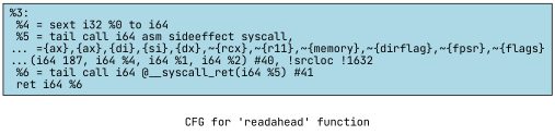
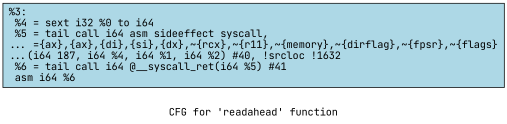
  digraph {
    label="CFG for 'readahead' function"
    rankdir=LR
    fontname="JetBrains Mono"
-   n1 [label="{%3:\l  %4 = sext i32 %0 to i64\l  %5 = tail call i64 asm sideeffect syscall,\l... =\{ax\},\{ax\},\{di\},\{si\},\{dx\},~\{rcx\},~\{r11\},~\{memory\},~\{dirflag\},~\{fpsr\},~\{flags\}\l...(i64 187, i64 %4, i64 %1, i64 %2) #40, !srcloc !1632\l  %6 = tail call i64 @__syscall_ret(i64 %5) #41\l  ret i64 %6\l}" shape=record style=filled fillcolor=lightblue fontname="JetBrains Mono"]
+   n1 [label="{%3:\l  %4 = sext i32 %0 to i64\l  %5 = tail call i64 asm sideeffect syscall,\l... =\{ax\},\{ax\},\{di\},\{si\},\{dx\},~\{rcx\},~\{r11\},~\{memory\},~\{dirflag\},~\{fpsr\},~\{flags\}\l...(i64 187, i64 %4, i64 %1, i64 %2) #40, !srcloc !1632\l  %6 = tail call i64 @__syscall_ret(i64 %5) #41\l  asm i64 %6\l}" shape=record style=filled fillcolor=lightblue fontname="JetBrains Mono"]
  }
